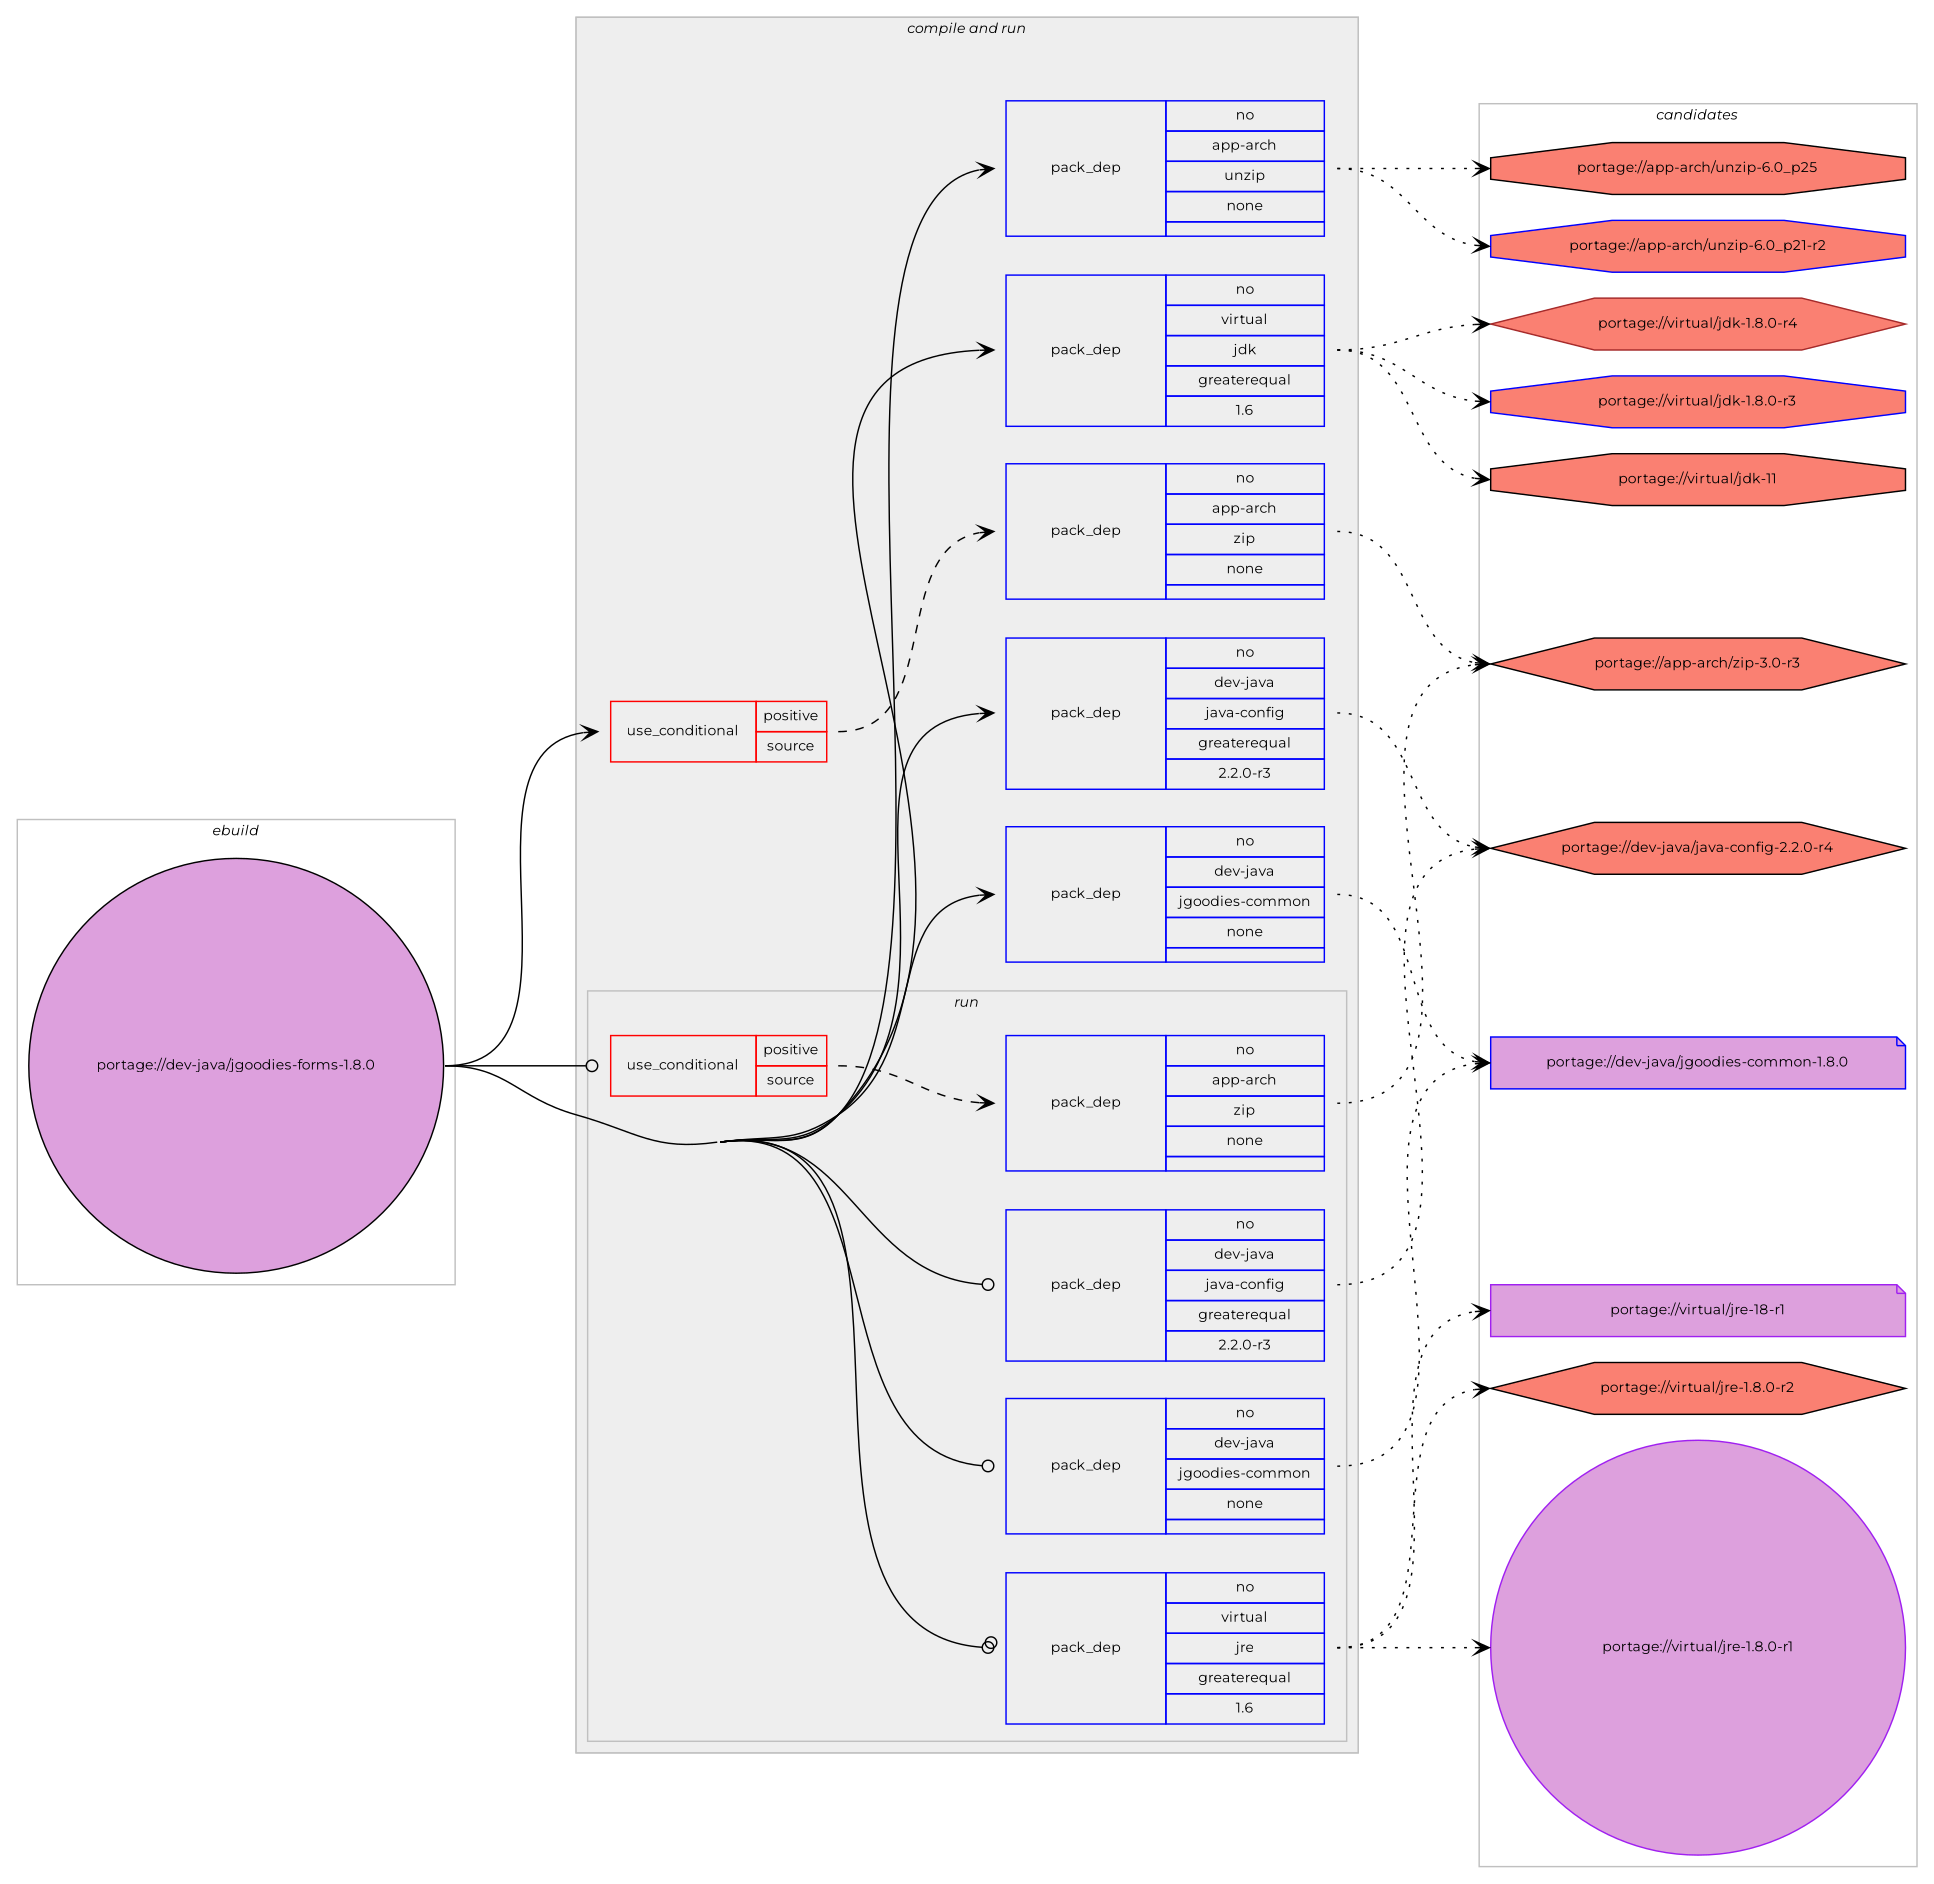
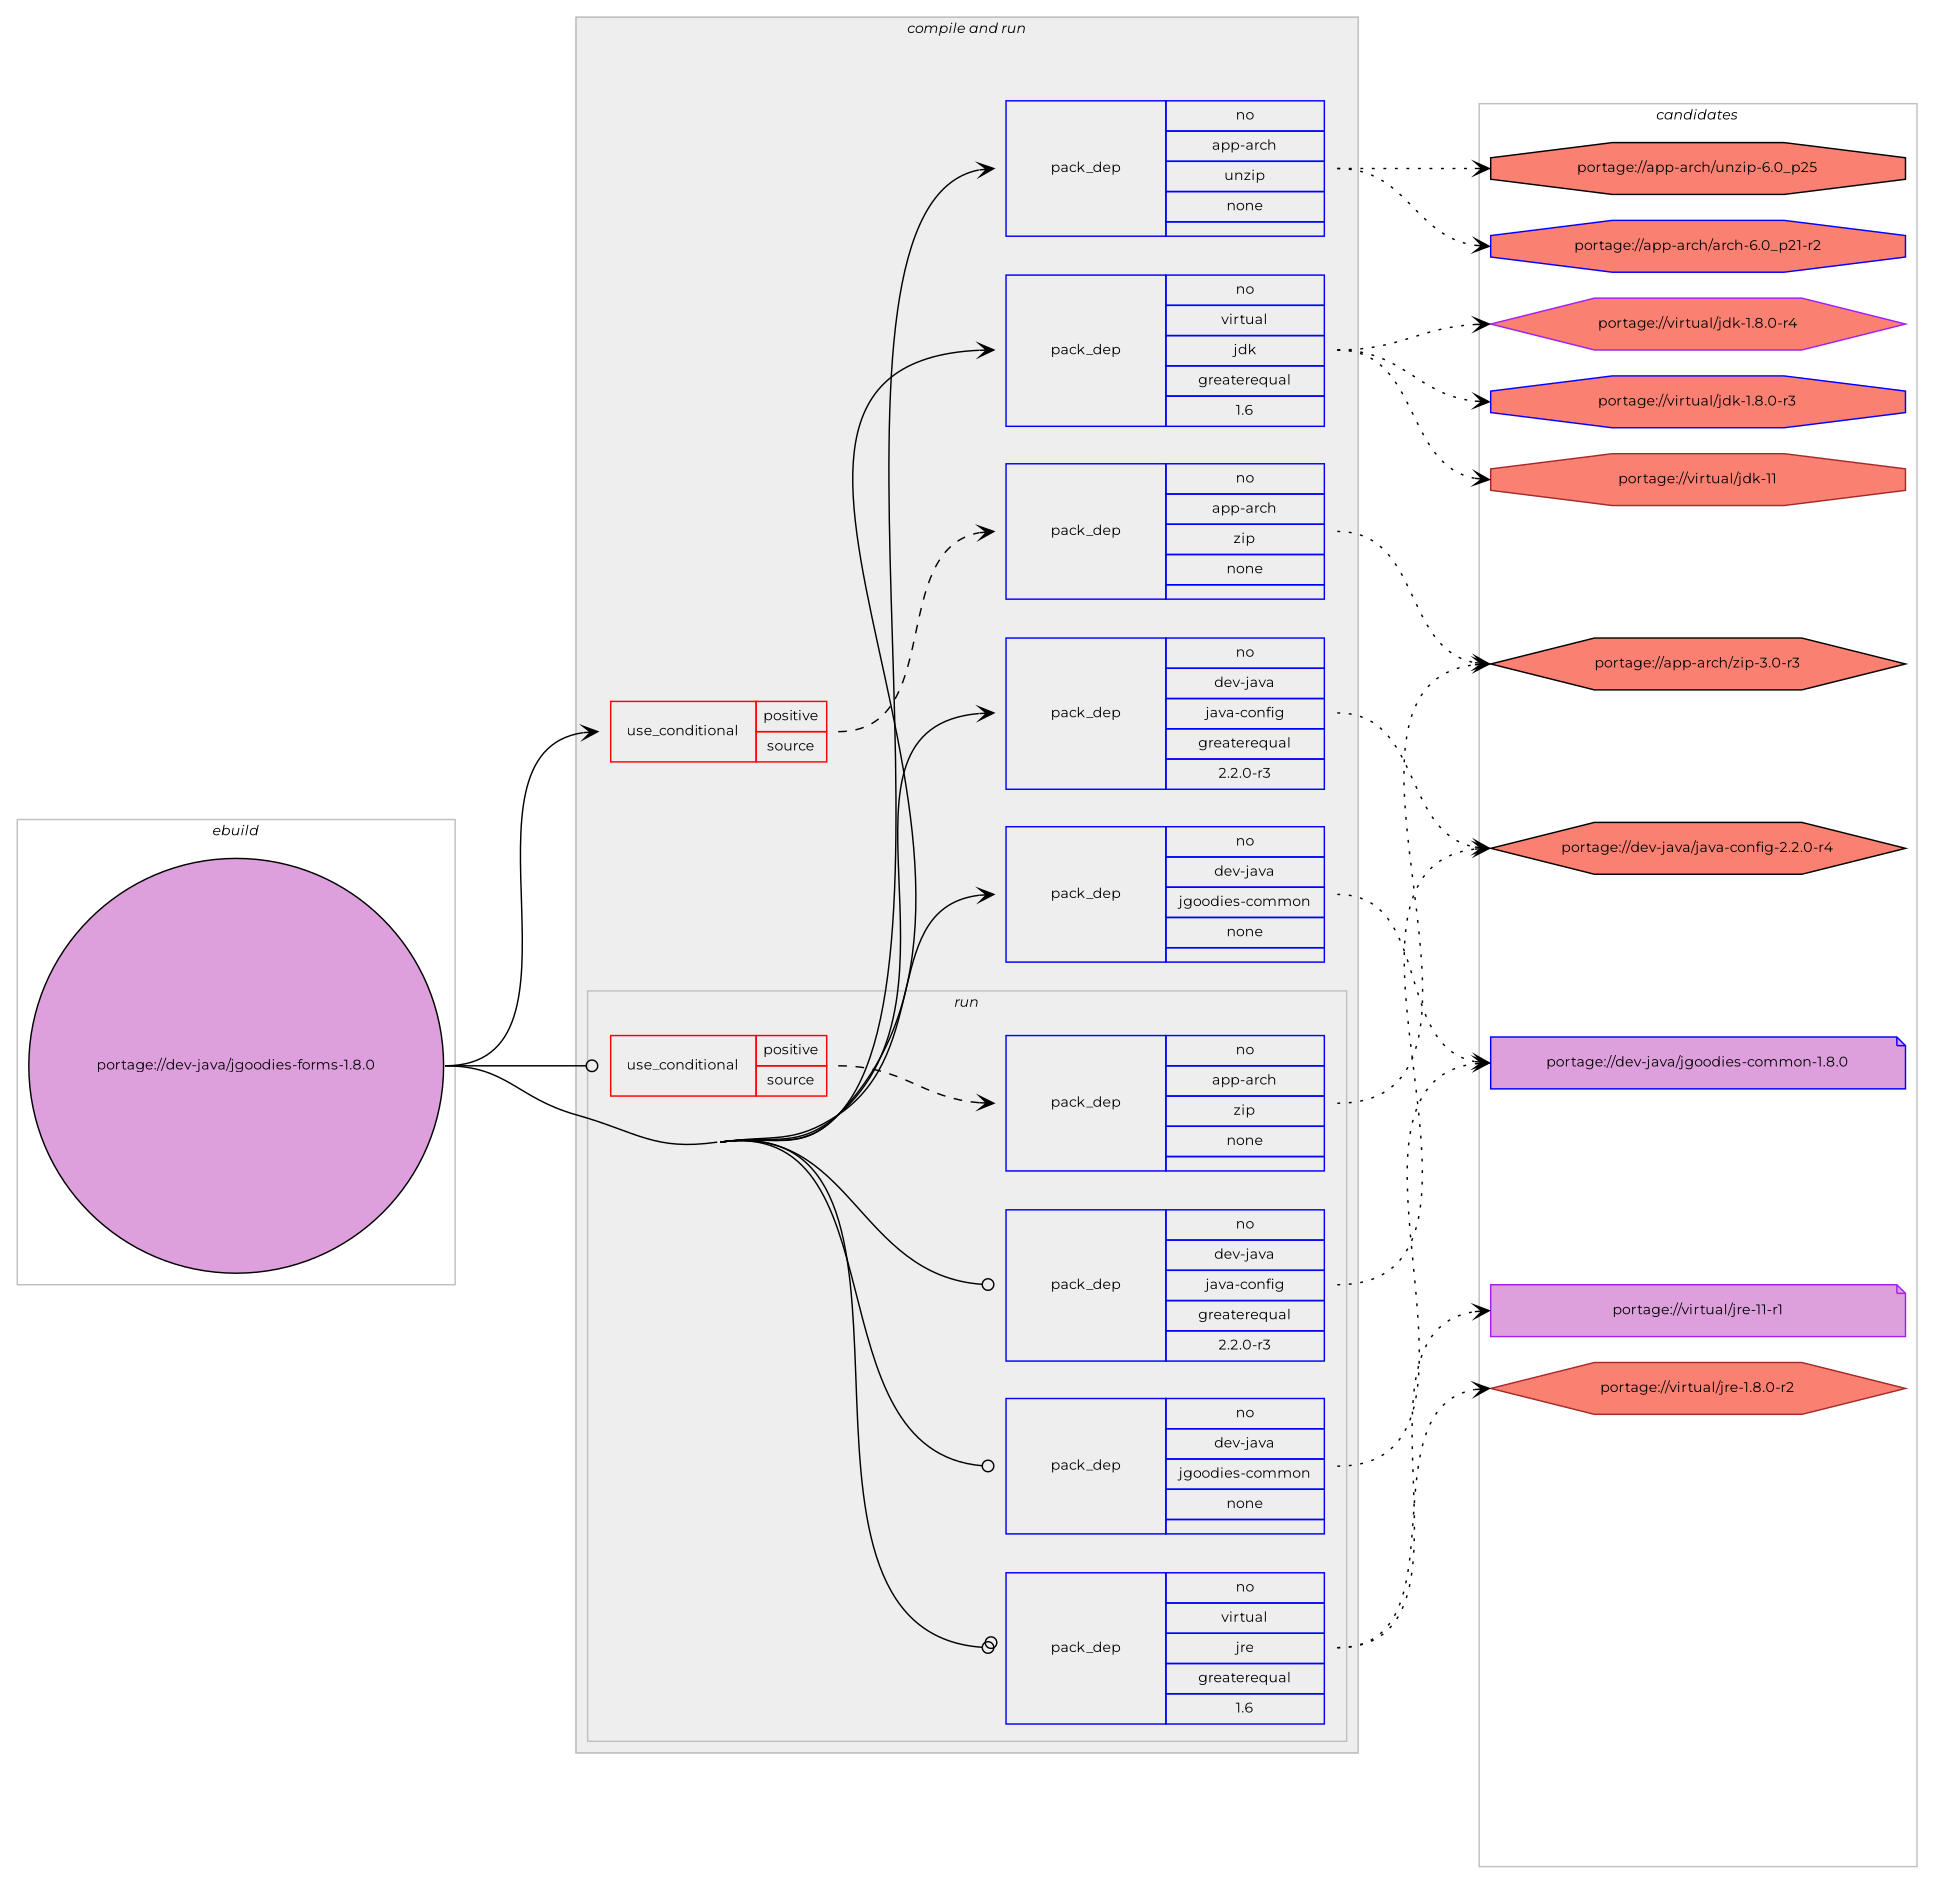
  digraph {
    compound=true
    concentrate=true
    fontname=Montserrat
    fontsize=10
    newrank=true
    rankdir=LR
    ranksep=1.5
    node [color=blue fontname=Montserrat fontsize=10 shape=none style=filled]
    edge [arrowhead=vee fontname=Montserrat headport=w style=dotted tailport=e weight=100]
    n1 [color=black fillcolor=plum label="portage://dev-java/jgoodies-forms-1.8.0" shape=circle width=4]
    n2 [label=<<TABLE BORDER="0" CELLBORDER="1" CELLSPACING="0" CELLPADDING="4" WIDTH="220"><TR><TD ROWSPAN="6" CELLPADDING="30">pack_dep</TD></TR><TR><TD WIDTH="110">no</TD></TR><TR><TD>app-arch</TD></TR><TR><TD>zip</TD></TR><TR><TD>none</TD></TR><TR><TD></TD></TR></TABLE>> style=""]
    n3 [color=red label=<<TABLE BORDER="0" CELLBORDER="1" CELLSPACING="0" CELLPADDING="4"><TR><TD ROWSPAN="3" CELLPADDING="10">use_conditional</TD></TR><TR><TD>positive</TD></TR><TR><TD>source</TD></TR></TABLE>> style=""]
    n4 [label=<<TABLE BORDER="0" CELLBORDER="1" CELLSPACING="0" CELLPADDING="4" WIDTH="220"><TR><TD ROWSPAN="6" CELLPADDING="30">pack_dep</TD></TR><TR><TD WIDTH="110">no</TD></TR><TR><TD>app-arch</TD></TR><TR><TD>unzip</TD></TR><TR><TD>none</TD></TR><TR><TD></TD></TR></TABLE>> style=""]
    n5 [label=<<TABLE BORDER="0" CELLBORDER="1" CELLSPACING="0" CELLPADDING="4" WIDTH="220"><TR><TD ROWSPAN="6" CELLPADDING="30">pack_dep</TD></TR><TR><TD WIDTH="110">no</TD></TR><TR><TD>dev-java</TD></TR><TR><TD>java-config</TD></TR><TR><TD>greaterequal</TD></TR><TR><TD>2.2.0-r3</TD></TR></TABLE>> style=""]
    n6 [label=<<TABLE BORDER="0" CELLBORDER="1" CELLSPACING="0" CELLPADDING="4" WIDTH="220"><TR><TD ROWSPAN="6" CELLPADDING="30">pack_dep</TD></TR><TR><TD WIDTH="110">no</TD></TR><TR><TD>dev-java</TD></TR><TR><TD>jgoodies-common</TD></TR><TR><TD>none</TD></TR><TR><TD></TD></TR></TABLE>> style=""]
    n7 [label=<<TABLE BORDER="0" CELLBORDER="1" CELLSPACING="0" CELLPADDING="4" WIDTH="220"><TR><TD ROWSPAN="6" CELLPADDING="30">pack_dep</TD></TR><TR><TD WIDTH="110">no</TD></TR><TR><TD>virtual</TD></TR><TR><TD>jdk</TD></TR><TR><TD>greaterequal</TD></TR><TR><TD>1.6</TD></TR></TABLE>> style=""]
    n8 [label=<<TABLE BORDER="0" CELLBORDER="1" CELLSPACING="0" CELLPADDING="4" WIDTH="220"><TR><TD ROWSPAN="6" CELLPADDING="30">pack_dep</TD></TR><TR><TD WIDTH="110">no</TD></TR><TR><TD>app-arch</TD></TR><TR><TD>zip</TD></TR><TR><TD>none</TD></TR><TR><TD></TD></TR></TABLE>> style=""]
    n9 [color=red label=<<TABLE BORDER="0" CELLBORDER="1" CELLSPACING="0" CELLPADDING="4"><TR><TD ROWSPAN="3" CELLPADDING="10">use_conditional</TD></TR><TR><TD>positive</TD></TR><TR><TD>source</TD></TR></TABLE>> style=""]
    n10 [label=<<TABLE BORDER="0" CELLBORDER="1" CELLSPACING="0" CELLPADDING="4" WIDTH="220"><TR><TD ROWSPAN="6" CELLPADDING="30">pack_dep</TD></TR><TR><TD WIDTH="110">no</TD></TR><TR><TD>dev-java</TD></TR><TR><TD>java-config</TD></TR><TR><TD>greaterequal</TD></TR><TR><TD>2.2.0-r3</TD></TR></TABLE>> style=""]
    n11 [label=<<TABLE BORDER="0" CELLBORDER="1" CELLSPACING="0" CELLPADDING="4" WIDTH="220"><TR><TD ROWSPAN="6" CELLPADDING="30">pack_dep</TD></TR><TR><TD WIDTH="110">no</TD></TR><TR><TD>dev-java</TD></TR><TR><TD>jgoodies-common</TD></TR><TR><TD>none</TD></TR><TR><TD></TD></TR></TABLE>> style=""]
    n12 [label=<<TABLE BORDER="0" CELLBORDER="1" CELLSPACING="0" CELLPADDING="4" WIDTH="220"><TR><TD ROWSPAN="6" CELLPADDING="30">pack_dep</TD></TR><TR><TD WIDTH="110">no</TD></TR><TR><TD>virtual</TD></TR><TR><TD>jre</TD></TR><TR><TD>greaterequal</TD></TR><TR><TD>1.6</TD></TR></TABLE>> style=""]
    n13 [color=black fillcolor=salmon label="portage://app-arch/zip-3.0-r3" shape=hexagon width=4]
    n14 [color=black fillcolor=salmon label="portage://app-arch/unzip-6.0_p25" shape=octagon width=4]
-   n15 [fillcolor=salmon label="portage://app-arch/unzip-6.0_p21-r2" shape=octagon width=4]
+   n15 [fillcolor=salmon label="portage://app-arch/arch-6.0_p21-r2" shape=octagon width=4]
    n16 [color=black fillcolor=salmon label="portage://dev-java/java-config-2.2.0-r4" shape=hexagon width=4]
    n17 [fillcolor=plum label="portage://dev-java/jgoodies-common-1.8.0" shape=note width=4]
-   n18 [color=black fillcolor=salmon label="portage://virtual/jdk-11" shape=octagon width=4]
-   n19 [color=brown fillcolor=salmon label="portage://virtual/jdk-1.8.0-r4" shape=hexagon width=4]
+   n18 [color=brown fillcolor=salmon label="portage://virtual/jdk-11" shape=octagon width=4]
+   n19 [color=purple fillcolor=salmon label="portage://virtual/jdk-1.8.0-r4" shape=hexagon width=4]
    n20 [fillcolor=salmon label="portage://virtual/jdk-1.8.0-r3" shape=octagon width=4]
-   n21 [color=purple fillcolor=plum label="portage://virtual/jre-18-r1" shape=note width=4]
-   n22 [color=black fillcolor=salmon label="portage://virtual/jre-1.8.0-r2" shape=hexagon width=4]
-   n23 [color=purple fillcolor=plum label="portage://virtual/jre-1.8.0-r1" shape=circle width=4]
+   n21 [color=purple fillcolor=plum label="portage://virtual/jre-11-r1" shape=note width=4]
+   n22 [color=brown fillcolor=salmon label="portage://virtual/jre-1.8.0-r2" shape=hexagon width=4]
    subgraph cluster_1 {
      color=gray
      label=<<i>dependencies</i>>
      subgraph cluster_2 {
        color=gray
        fillcolor="#eeeeee"
        label=<<i>compile</i>>
        style=filled
        subgraph sub_3 {
          color=gray
          fillcolor="#eeeeee"
          label=<<i>compile</i>>
          style=filled
          n3
          subgraph sub_4 {
            color=gray
            fillcolor="#eeeeee"
            label=<<i>compile</i>>
            style=filled
            n2
          }
        }
        subgraph sub_5 {
          color=gray
          fillcolor="#eeeeee"
          label=<<i>compile</i>>
          style=filled
          n4
        }
        subgraph sub_6 {
          color=gray
          fillcolor="#eeeeee"
          label=<<i>compile</i>>
          style=filled
          n5
        }
        subgraph sub_7 {
          color=gray
          fillcolor="#eeeeee"
          label=<<i>compile</i>>
          style=filled
          n6
        }
        subgraph sub_8 {
          color=gray
          fillcolor="#eeeeee"
          label=<<i>compile</i>>
          style=filled
          n7
        }
      }
      subgraph cluster_9 {
        color=gray
        fillcolor="#eeeeee"
        label=<<i>compile and run</i>>
        style=filled
      }
      subgraph cluster_10 {
        color=gray
        fillcolor="#eeeeee"
        label=<<i>run</i>>
        style=filled
        subgraph sub_11 {
          color=gray
          fillcolor="#eeeeee"
          label=<<i>run</i>>
          style=filled
          n9
          subgraph sub_12 {
            color=gray
            fillcolor="#eeeeee"
            label=<<i>run</i>>
            style=filled
            n8
          }
        }
        subgraph sub_13 {
          color=gray
          fillcolor="#eeeeee"
          label=<<i>run</i>>
          style=filled
          n10
        }
        subgraph sub_14 {
          color=gray
          fillcolor="#eeeeee"
          label=<<i>run</i>>
          style=filled
          n11
        }
        subgraph sub_15 {
          color=gray
          fillcolor="#eeeeee"
          label=<<i>run</i>>
          style=filled
          n12
        }
      }
    }
    subgraph cluster_16 {
      color=gray
      label=<<i>ebuild</i>>
      n1
    }
    subgraph cluster_17 {
      color=gray
      label=<<i>candidates</i>>
      rank=same
      subgraph sub_18 {
        color=black
        label=<<i>candidates</i>>
        nodesep=1
        rank=same
        n13
      }
      subgraph sub_19 {
        color=black
        label=<<i>candidates</i>>
        nodesep=1
        rank=same
        n14
        n15
      }
      subgraph sub_20 {
        color=black
        label=<<i>candidates</i>>
        nodesep=1
        rank=same
        n16
      }
      subgraph sub_21 {
        color=black
        label=<<i>candidates</i>>
        nodesep=1
        rank=same
        n17
      }
      subgraph sub_22 {
        color=black
        label=<<i>candidates</i>>
        nodesep=1
        rank=same
        n18
        n19
        n20
      }
      subgraph sub_23 {
        color=black
        label=<<i>candidates</i>>
        nodesep=1
        rank=same
        n13
      }
      subgraph sub_24 {
        color=black
        label=<<i>candidates</i>>
        nodesep=1
        rank=same
        n16
      }
      subgraph sub_25 {
        color=black
        label=<<i>candidates</i>>
        nodesep=1
        rank=same
        n17
      }
      subgraph sub_26 {
        color=black
        label=<<i>candidates</i>>
        nodesep=1
        rank=same
        n21
        n22
-       n23
      }
    }
    n1 -> n3 [style=solid weight=20]
    n1 -> n4 [style=solid weight=20]
    n1 -> n5 [style=solid weight=20]
    n1 -> n6 [style=solid weight=20]
    n1 -> n7 [style=solid weight=20]
    n1 -> n9 [arrowhead=odot style=solid weight=20]
    n1 -> n10 [arrowhead=odot style=solid weight=20]
    n1 -> n11 [arrowhead=odot style=solid weight=20]
    n1 -> n12 [arrowhead=odot style=solid weight=20]
    n2 -> n13
    n3 -> n2 [style=dashed weight=20]
    n4 -> n14
    n4 -> n15
    n5 -> n16
    n6 -> n17
    n7 -> n18
    n7 -> n19
    n7 -> n20
    n8 -> n13
    n9 -> n8 [style=dashed weight=20]
    n10 -> n16
    n11 -> n17
    n12 -> n21
    n12 -> n22
-   n12 -> n23
  }
